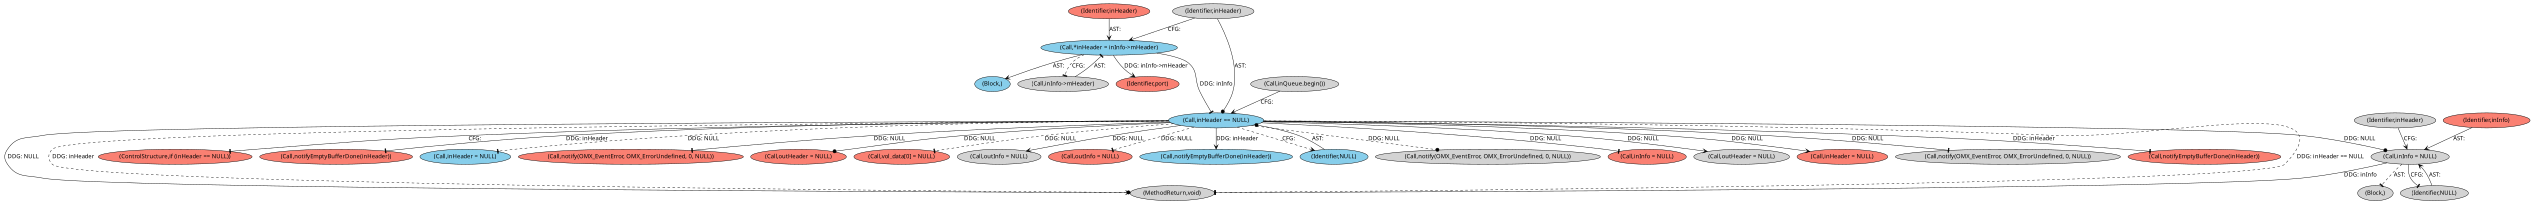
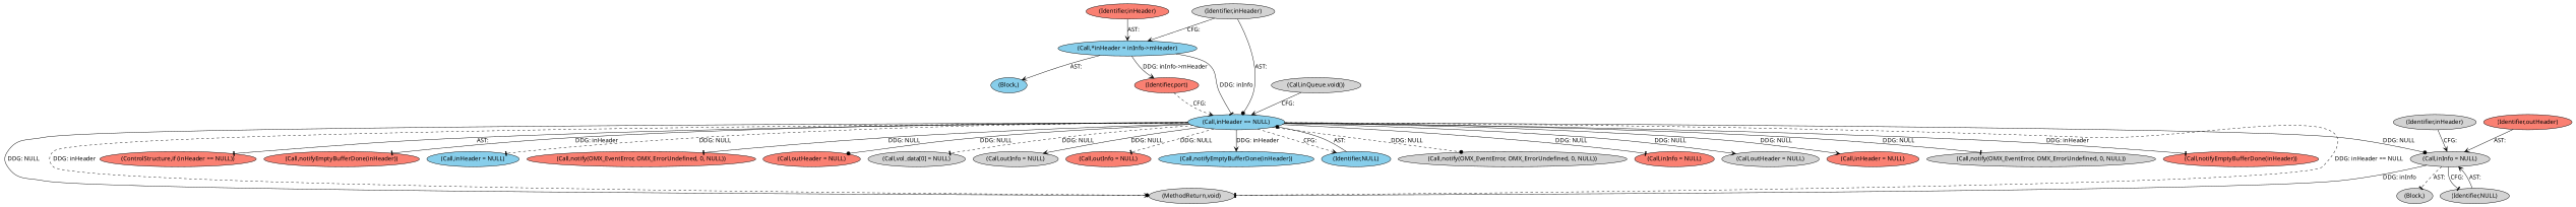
  digraph {
    fontname="Noto Sans"
    node [fillcolor=lightgrey fontname="Noto Sans" style=filled]
    edge [arrowhead=tee fontname="Noto Sans" style=solid]
    n1 [label="(Call,inInfo = NULL)"]
    n2 [label="(MethodReturn,void)"]
    n3 [label="(Block,)"]
    n4 [label="(Identifier,NULL)"]
    n5 [fillcolor=skyblue label="(Call,inHeader == NULL)"]
    n6 [fillcolor=salmon label="(ControlStructure,if (inHeader == NULL))"]
    n7 [fillcolor=salmon label="(Call,notifyEmptyBufferDone(inHeader))"]
    n8 [fillcolor=skyblue label="(Call,inHeader = NULL)"]
    n9 [fillcolor=salmon label="(Call,notify(OMX_EventError, OMX_ErrorUndefined, 0, NULL))"]
    n10 [fillcolor=salmon label="(Call,outHeader = NULL)"]
-   n11 [fillcolor=salmon label="(Call,vol_data[0] = NULL)"]
+   n11 [label="(Call,vol_data[0] = NULL)"]
    n12 [label="(Call,outInfo = NULL)"]
    n13 [fillcolor=salmon label="(Call,outInfo = NULL)"]
    n14 [fillcolor=skyblue label="(Call,notifyEmptyBufferDone(inHeader))"]
    n15 [fillcolor=skyblue label="(Identifier,NULL)"]
    n16 [label="(Call,notify(OMX_EventError, OMX_ErrorUndefined, 0, NULL))"]
    n17 [fillcolor=salmon label="(Call,inInfo = NULL)"]
    n18 [label="(Call,outHeader = NULL)"]
    n19 [fillcolor=salmon label="(Call,inHeader = NULL)"]
    n20 [label="(Call,notify(OMX_EventError, OMX_ErrorUndefined, 0, NULL))"]
    n21 [fillcolor=salmon label="(Call,notifyEmptyBufferDone(inHeader))"]
    n22 [fillcolor=skyblue label="(Call,*inHeader = inInfo->mHeader)"]
    n23 [fillcolor=skyblue label="(Block,)"]
-   n24 [label="(Call,inInfo->mHeader)"]
    n25 [fillcolor=salmon label="(Identifier,port)"]
    n26 [fillcolor=salmon label="(Identifier,inHeader)"]
    n27 [label="(Identifier,inHeader)"]
    n28 [label="(Identifier,inHeader)"]
-   n29 [fillcolor=salmon label="(Identifier,inInfo)"]
-   n30 [label="(Call,inQueue.begin())"]
+   n29 [fillcolor=salmon label="(Identifier,outHeader)"]
+   n30 [label="(Call,inQueue.void())"]
    n1 -> n2 [label="DDG: inInfo"]
    n1 -> n3 [label="AST: " style=dashed]
    n1 -> n4 [label="CFG: "]
    n4 -> n1 [arrowhead=vee label="AST: "]
    n5 -> n1 [arrowhead=dot label="DDG: NULL"]
    n5 -> n2 [label="DDG: inHeader == NULL" style=dashed]
    n5 -> n2 [arrowhead=vee label="DDG: NULL"]
    n5 -> n2 [arrowhead=dot label="DDG: inHeader" style=dashed]
-   n5 -> n6 [label="CFG: "]
+   n5 -> n6 [label="AST: "]
    n5 -> n7 [label="DDG: inHeader"]
    n5 -> n8 [label="DDG: NULL" style=dashed]
    n5 -> n9 [label="DDG: NULL"]
    n5 -> n10 [arrowhead=dot label="DDG: NULL"]
    n5 -> n11 [label="DDG: NULL" style=dashed]
    n5 -> n12 [arrowhead=vee label="DDG: NULL"]
    n5 -> n13 [label="DDG: NULL" style=dashed]
    n5 -> n14 [arrowhead=vee label="DDG: inHeader"]
    n5 -> n15 [arrowhead=vee label="CFG: " style=dashed]
    n5 -> n16 [arrowhead=dot label="DDG: NULL" style=dashed]
    n5 -> n17 [label="DDG: NULL"]
    n5 -> n18 [arrowhead=vee label="DDG: NULL"]
    n5 -> n19 [arrowhead=vee label="DDG: NULL"]
    n5 -> n20 [label="DDG: NULL"]
    n5 -> n21 [label="DDG: inHeader"]
    n15 -> n5 [arrowhead=dot label="AST: "]
    n22 -> n5 [label="DDG: inInfo"]
    n22 -> n23 [arrowhead=vee label="AST: "]
-   n22 -> n24 [label="CFG: " style=dashed]
    n22 -> n25 [arrowhead=vee label="DDG: inInfo->mHeader"]
-   n24 -> n22 [label="AST: "]
+   n25 -> n5 [arrowhead=vee label="CFG: " style=dashed]
    n26 -> n22 [arrowhead=vee label="AST: "]
    n27 -> n5 [arrowhead=dot label="AST: "]
    n27 -> n22 [arrowhead=vee label="CFG: "]
    n28 -> n1 [arrowhead=vee label="CFG: "]
    n29 -> n1 [arrowhead=vee label="AST: "]
    n30 -> n5 [arrowhead=vee label="CFG: "]
  }
